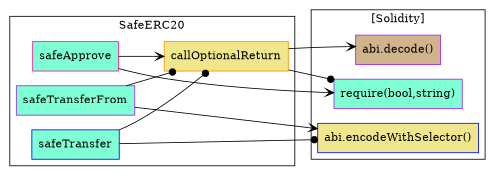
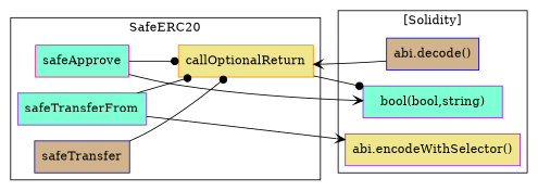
  strict digraph {
    rankdir=LR
    node [color=purple fillcolor=aquamarine shape=box style=filled]
    edge [arrowhead=dot]
-   n1 [color=blue label=safeTransfer]
+   n1 [color=blue fillcolor=tan label=safeTransfer]
    n2 [color=darkorange fillcolor=khaki label=callOptionalReturn]
    n3 [label=safeTransferFrom]
    n4 [color=deeppink label=safeApprove]
-   "abi.encodeWithSelector()" [color=blue fillcolor=khaki]
-   "require(bool,string)"
-   "abi.decode()" [fillcolor=tan]
+   "abi.encodeWithSelector()" [fillcolor=khaki]
+   "require(bool,string)" [label="bool(bool,string)"]
+   "abi.decode()" [color=blue fillcolor=tan]
    subgraph cluster_1 {
      label=SafeERC20
      n1
      n2
      n3
      n4
    }
    subgraph cluster_2 {
      label="[Solidity]"
      "abi.encodeWithSelector()"
      "require(bool,string)"
      "abi.decode()"
    }
    n1 -> n2
-   n1 -> "abi.encodeWithSelector()"
    n2 -> "require(bool,string)"
-   n2 -> "abi.decode()" [arrowhead=vee]
+   "abi.decode()" -> n2 [arrowhead=vee]
    n3 -> n2
    n3 -> "abi.encodeWithSelector()" [arrowhead=vee]
-   n4 -> n2 [arrowhead=vee]
+   n4 -> n2
    n4 -> "require(bool,string)" [arrowhead=vee]
  }
